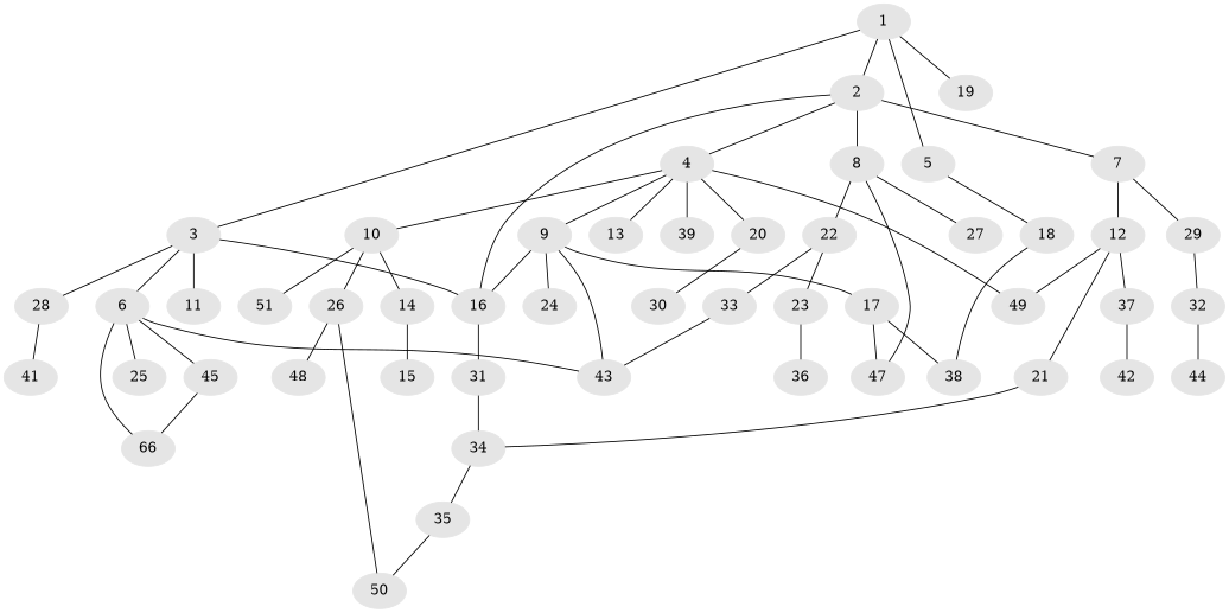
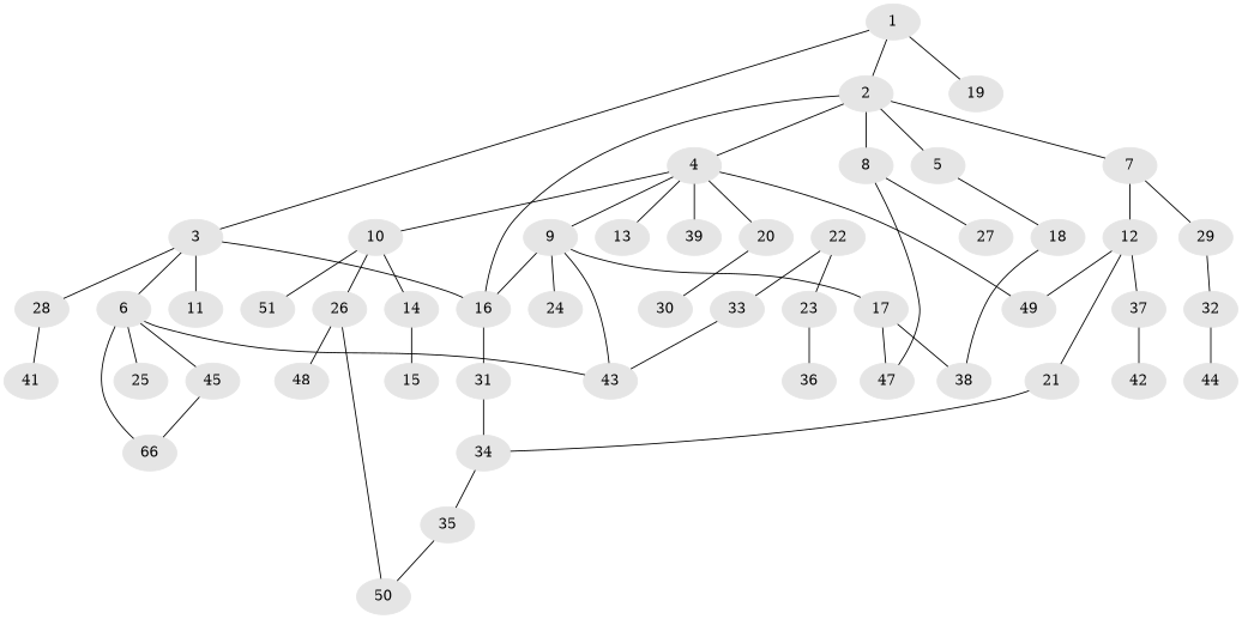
  graph {
    node [color=gray90 style=filled]
    1
    2
    3
    19
    4
    5
    7
    8
    16
    6
    11
    28
    9
    10
    13
    20
    39
    49
    18
    12
    29
    22
    27
    47
    31
    25
    43
    45
    n29 [label=66]
    41
    17
    24
    14
    26
    51
    30
    38
    21
    37
    32
    23
    33
    15
    48
    50
    34
    42
    35
    36
    44
    1 -- 2
    1 -- 3
    1 -- 19
    2 -- 4
-   1 -- 5
+   2 -- 5
    2 -- 7
    2 -- 8
    2 -- 16
    3 -- 16
    3 -- 6
    3 -- 11
    3 -- 28
    4 -- 9
    4 -- 10
    4 -- 13
    4 -- 20
    4 -- 39
    4 -- 49
    5 -- 18
    7 -- 12
    7 -- 29
-   8 -- 22
    8 -- 27
    8 -- 47
    16 -- 31
    6 -- 25
    6 -- 43
    6 -- 45
    6 -- n29
    28 -- 41
    9 -- 16
    9 -- 43
    9 -- 17
    9 -- 24
    10 -- 14
    10 -- 26
    10 -- 51
    20 -- 30
    18 -- 38
    12 -- 49
    12 -- 21
    12 -- 37
    29 -- 32
    22 -- 23
    22 -- 33
    31 -- 34
    45 -- n29
    17 -- 47
    17 -- 38
    14 -- 15
    26 -- 48
    26 -- 50
    21 -- 34
    37 -- 42
    32 -- 44
    23 -- 36
    33 -- 43
    34 -- 35
    35 -- 50
  }
